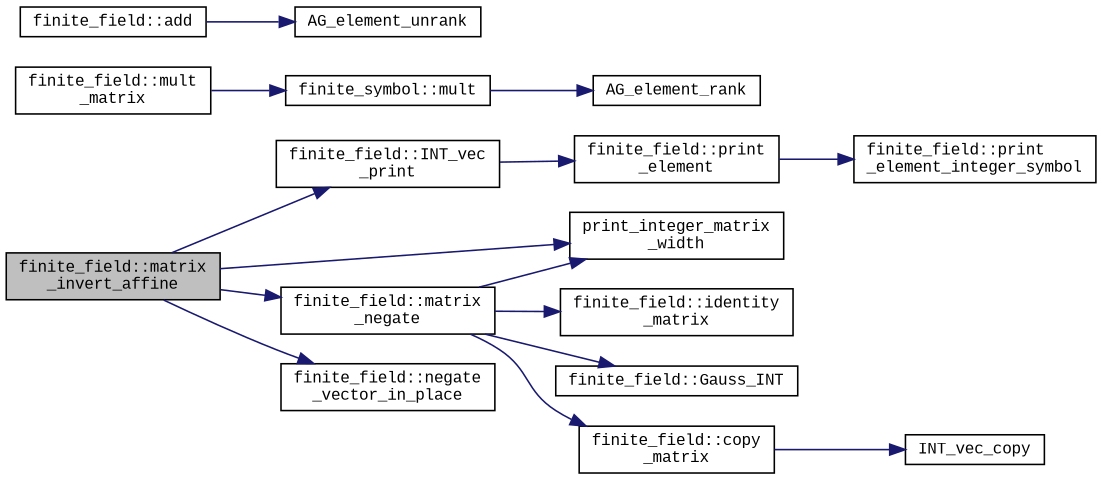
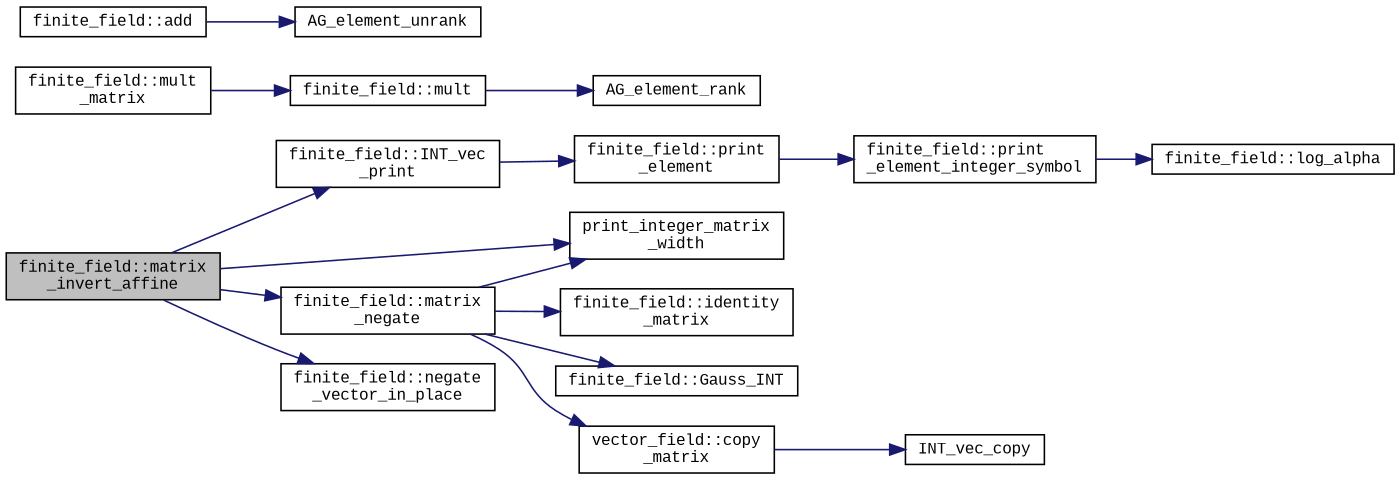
  digraph {
    fontname="Liberation Mono"
    rankdir=LR
    node [color=black fillcolor=white fontname="Liberation Mono" fontsize=10 shape=record style=filled]
    edge [color=midnightblue fontname="Liberation Mono" fontsize=10 labelfontname=Helvetica labelfontsize=10 style=solid]
    n1 [fillcolor=grey75 fontcolor=black height=0.2 label="finite_field::matrix\l_invert_affine" width=0.4]
    n2 [height=0.2 label="print_integer_matrix\l_width" width=0.4]
    n3 [height=0.2 label="finite_field::INT_vec\l_print" width=0.4]
    n4 [height=0.2 label="finite_field::matrix\l_negate" width=0.4]
    n5 [height=0.2 label="finite_field::negate\l_vector_in_place" width=0.4]
    n6 [height=0.2 label="finite_field::print\l_element" width=0.4]
-   n7 [height=0.2 label="finite_field::copy\l_matrix" width=0.4]
+   n7 [height=0.2 label="vector_field::copy\l_matrix" width=0.4]
    n8 [height=0.2 label="finite_field::identity\l_matrix" width=0.4]
    n9 [height=0.2 label="finite_field::Gauss_INT" width=0.4]
    n10 [height=0.2 label="finite_field::mult\l_matrix" width=0.4]
-   n11 [height=0.2 label="finite_symbol::mult" width=0.4]
+   n11 [height=0.2 label="finite_field::mult" width=0.4]
    n12 [height=0.2 label="finite_field::print\l_element_integer_symbol" width=0.4]
+   n13 [height=0.2 label="finite_field::log_alpha" width=0.4]
    n14 [height=0.2 label=INT_vec_copy width=0.4]
    n15 [height=0.2 label="finite_field::add" width=0.4]
    n16 [height=0.2 label=AG_element_unrank width=0.4]
    n17 [height=0.2 label=AG_element_rank width=0.4]
    n1 -> n2
    n1 -> n3
    n1 -> n4
    n1 -> n5
    n3 -> n6
    n4 -> n2
    n4 -> n7
    n4 -> n8
    n4 -> n9
    n6 -> n12
    n7 -> n14
    n10 -> n11
    n11 -> n17
+   n12 -> n13
    n15 -> n16
  }
